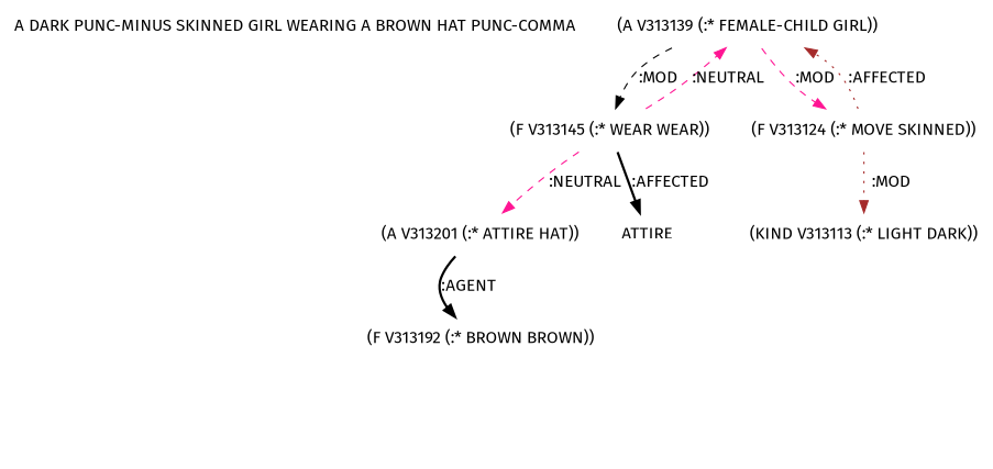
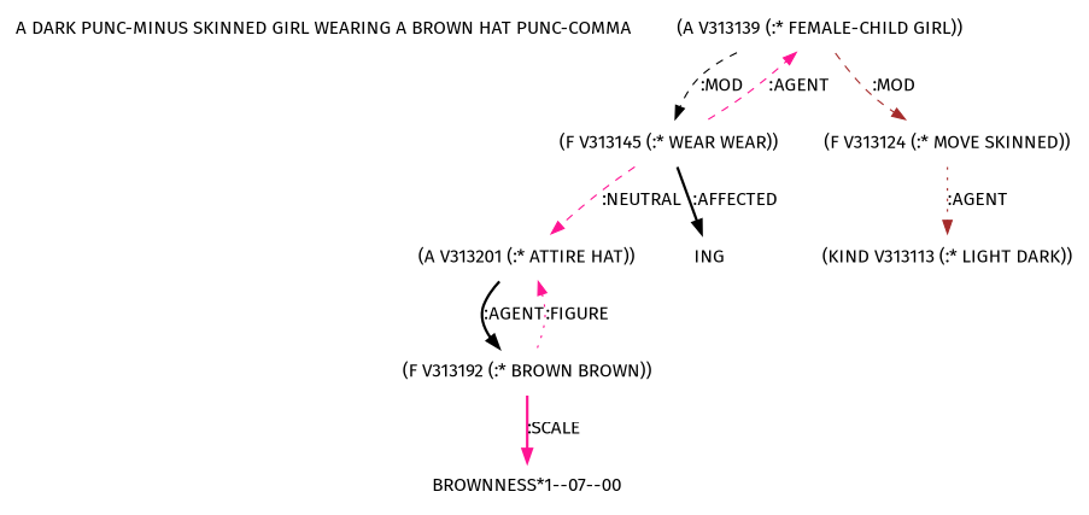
  digraph {
    fontname="Fira Sans"
    node [fontname="Fira Sans" shape=none]
    edge [color=deeppink fontname="Fira Sans" style=dashed]
    "A DARK PUNC-MINUS SKINNED GIRL WEARING A BROWN HAT PUNC-COMMA"
    n2 [label="(A V313139 (:* FEMALE-CHILD GIRL))"]
    n3 [label="(F V313145 (:* WEAR WEAR))"]
    n4 [label="(F V313124 (:* MOVE SKINNED))"]
    n5 [label="(A V313201 (:* ATTIRE HAT))"]
-   n6 [label=ATTIRE]
+   n6 [label=ING]
    n7 [label="(KIND V313113 (:* LIGHT DARK))"]
    n8 [label="(F V313192 (:* BROWN BROWN))"]
+   n9 [label="BROWNNESS*1--07--00"]
    n2 -> n3 [color=black label=":MOD"]
-   n2 -> n4 [label=":MOD"]
-   n3 -> n2 [label=":NEUTRAL"]
+   n2 -> n4 [color=brown label=":MOD"]
+   n3 -> n2 [label=":AGENT"]
    n3 -> n5 [label=":NEUTRAL"]
    n3 -> n6 [color=black label=":AFFECTED" style=bold]
-   n4 -> n2 [color=brown label=":AFFECTED" style=dotted]
-   n4 -> n7 [color=brown label=":MOD" style=dotted]
+   n4 -> n7 [color=brown label=":AGENT" style=dotted]
    n5 -> n8 [color=black label=":AGENT" style=bold]
+   n8 -> n5 [label=":FIGURE" style=dotted]
+   n8 -> n9 [label=":SCALE" style=bold]
  }
